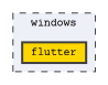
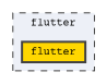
  digraph {
    compound=true
    fontname="Courier Prime"
    n1 [color=grey25 fillcolor=gold fontname="Courier Prime" fontsize=10 height=0.2 label=flutter shape=box style="filled,bold" width=0.4]
    subgraph cluster_1 {
      bgcolor="#edf0f7"
      fontsize=10
-     label=windows
+     label=flutter
      pencolor=grey25
      style="filled,dashed"
      n1
    }
  }
